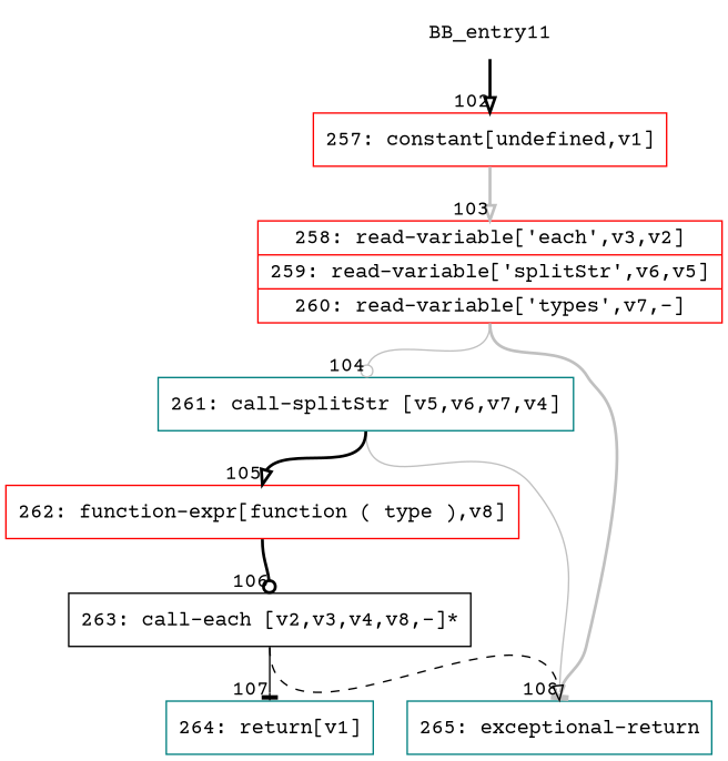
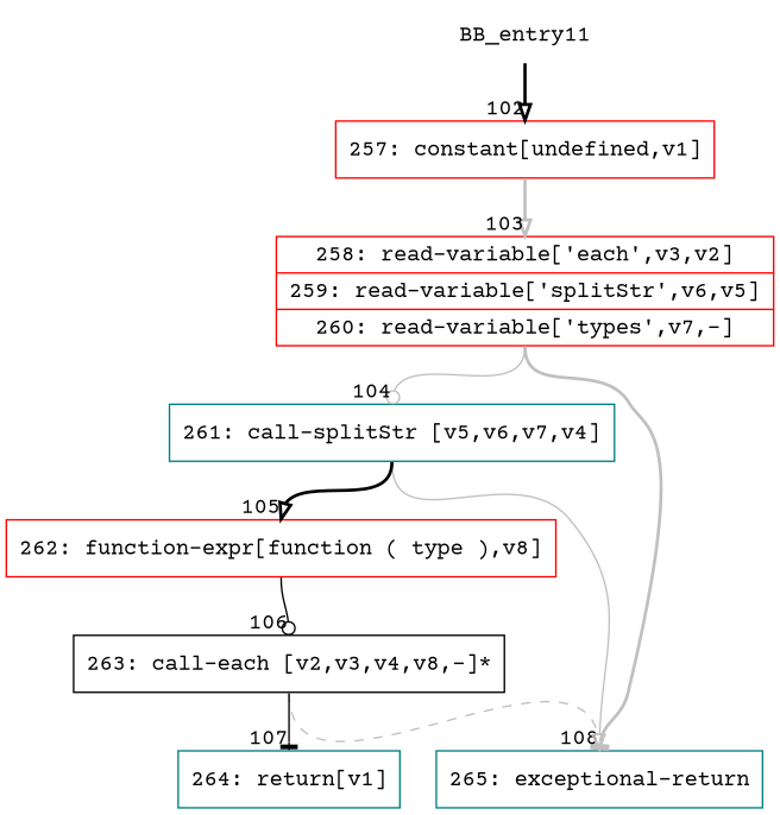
  digraph {
    fontname="Courier Prime"
    rankdir=TD
    node [color=red fontname="Courier Prime" shape=record]
    edge [arrowhead=onormal fontname="Courier Prime" headport=n style=bold tailport=s color=gray]
    n1 [color=black label=BB_entry11 shape=none]
    n2 [label="{257: constant[undefined,v1]}"]
    n3 [label="{258: read-variable['each',v3,v2]|259: read-variable['splitStr',v6,v5]|260: read-variable['types',v7,-]}"]
    n4 [color=teal label="{261: call-splitStr [v5,v6,v7,v4]}"]
    n5 [color=teal label="{265: exceptional-return}"]
    n6 [label="{262: function-expr[function ( type ),v8]}"]
    n7 [color=black label="{263: call-each [v2,v3,v4,v8,-]*}"]
    n8 [color=teal label="{264: return[v1]}"]
    n1 -> n2 [headlabel="    102" color=""]
    n2 -> n3 [headlabel="      103"]
    n3 -> n4 [arrowhead=odot headlabel="      104" style=solid]
    n3 -> n5 [arrowhead=tee headlabel="      108"]
    n4 -> n5 [style=solid]
    n4 -> n6 [headlabel="      105" color=""]
-   n6 -> n7 [arrowhead=odot headlabel="      106" color=""]
-   n7 -> n5 [color=black style=dashed]
+   n6 -> n7 [arrowhead=odot headlabel="      106" style=solid color=""]
+   n7 -> n5 [style=dashed]
    n7 -> n8 [arrowhead=tee headlabel="      107" style=solid color=""]
  }
